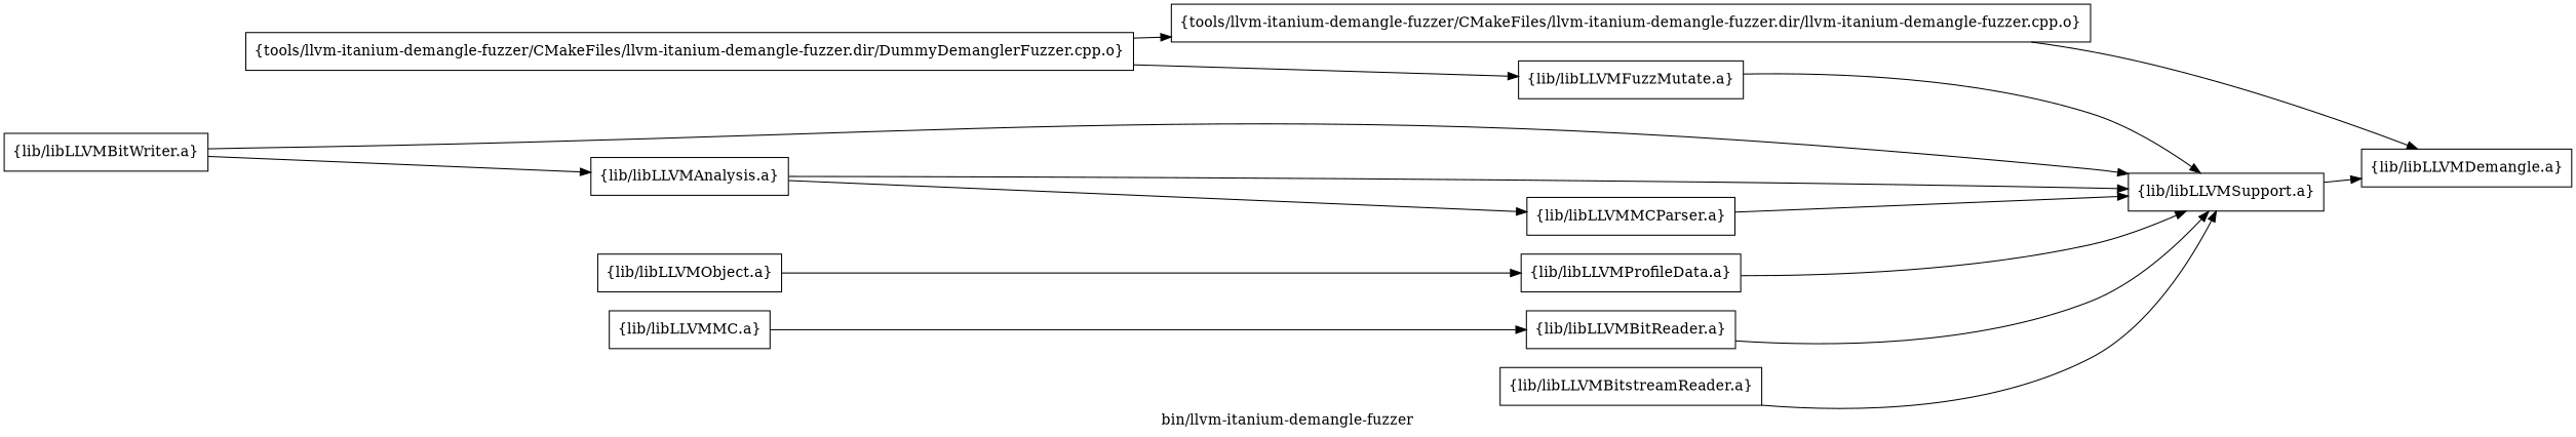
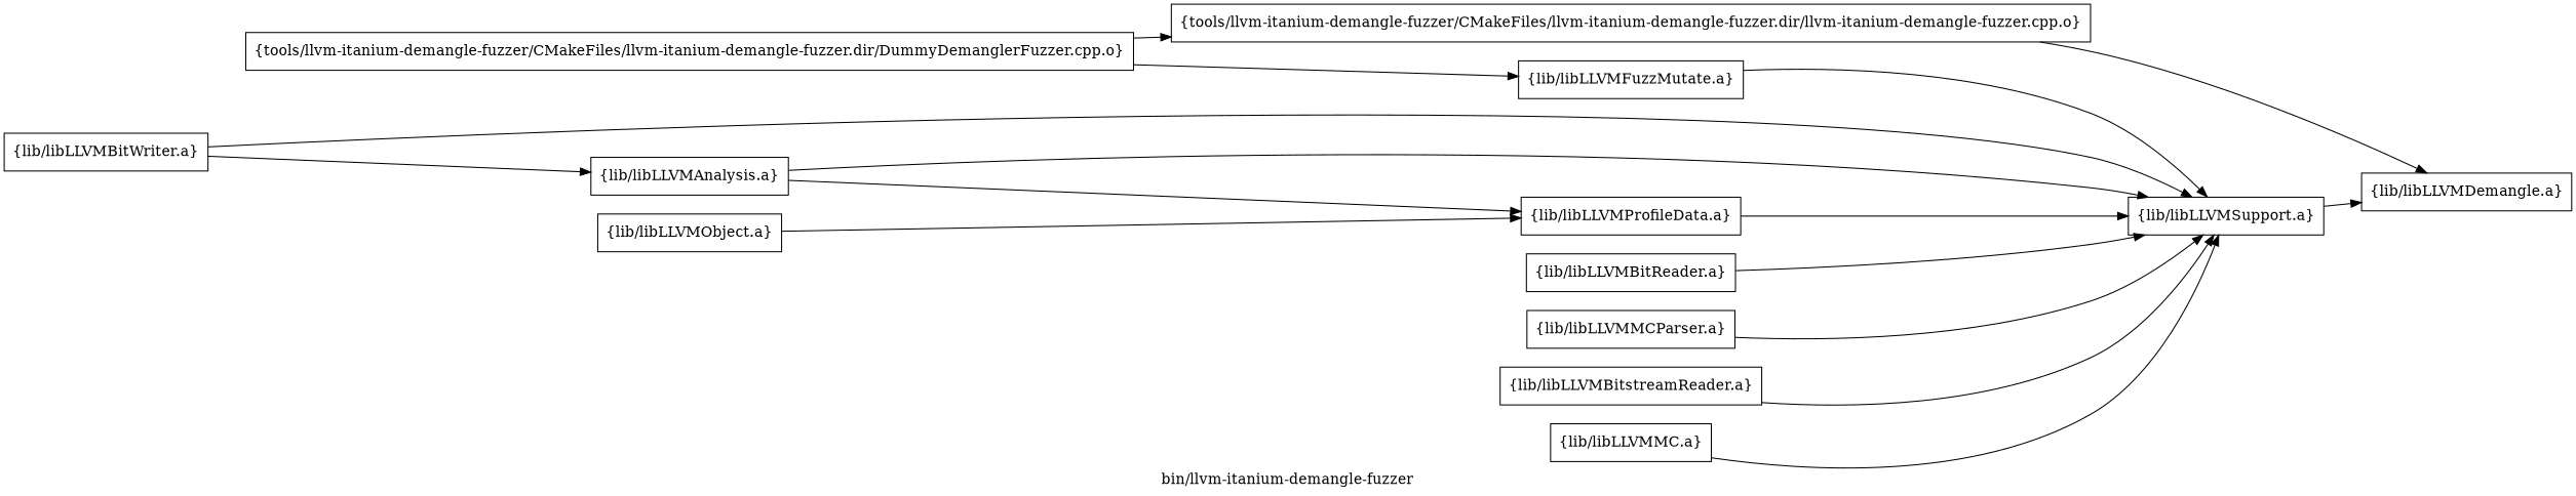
  digraph {
    label="bin/llvm-itanium-demangle-fuzzer"
    rankdir=LR
    node [group=0 shape=box]
    n1 [label="{tools/llvm-itanium-demangle-fuzzer/CMakeFiles/llvm-itanium-demangle-fuzzer.dir/DummyDemanglerFuzzer.cpp.o}"]
    n2 [label="{tools/llvm-itanium-demangle-fuzzer/CMakeFiles/llvm-itanium-demangle-fuzzer.dir/llvm-itanium-demangle-fuzzer.cpp.o}"]
    n3 [label="{lib/libLLVMFuzzMutate.a}"]
    n4 [label="{lib/libLLVMDemangle.a}"]
    n5 [label="{lib/libLLVMSupport.a}"]
    n6 [label="{lib/libLLVMBitWriter.a}"]
    n7 [label="{lib/libLLVMAnalysis.a}"]
    n8 [label="{lib/libLLVMProfileData.a}"]
    n9 [label="{lib/libLLVMObject.a}"]
    n10 [label="{lib/libLLVMBitReader.a}"]
    n11 [label="{lib/libLLVMMCParser.a}"]
    n12 [label="{lib/libLLVMBitstreamReader.a}"]
    n13 [label="{lib/libLLVMMC.a}"]
    subgraph sub_1 {
      rank=same
      n1
    }
    subgraph sub_2 {
      rank=same
      n2
      n3
    }
    n1 -> n2
    n1 -> n3
    n2 -> n4
    n3 -> n5
    n5 -> n4
    n6 -> n5
    n6 -> n7
    n7 -> n5
-   n7 -> n11
+   n7 -> n8
    n8 -> n5
    n9 -> n8
    n10 -> n5
    n11 -> n5
    n12 -> n5
-   n13 -> n10
+   n13 -> n5
  }
